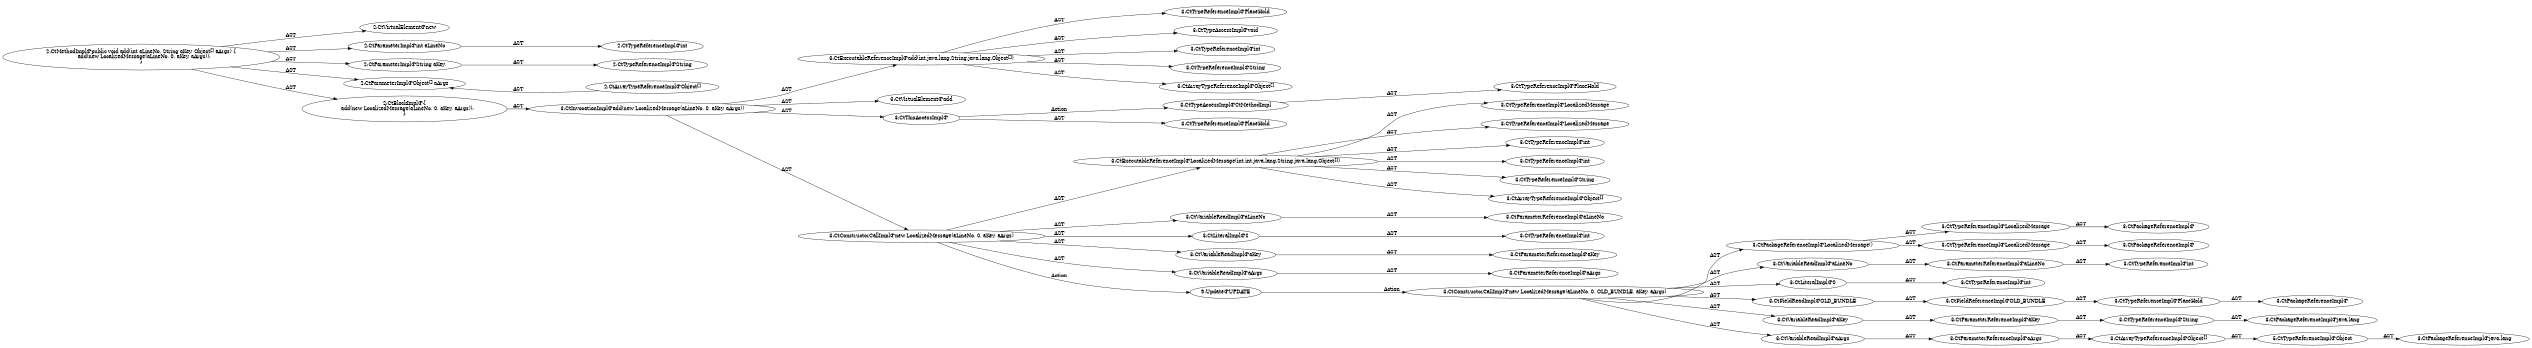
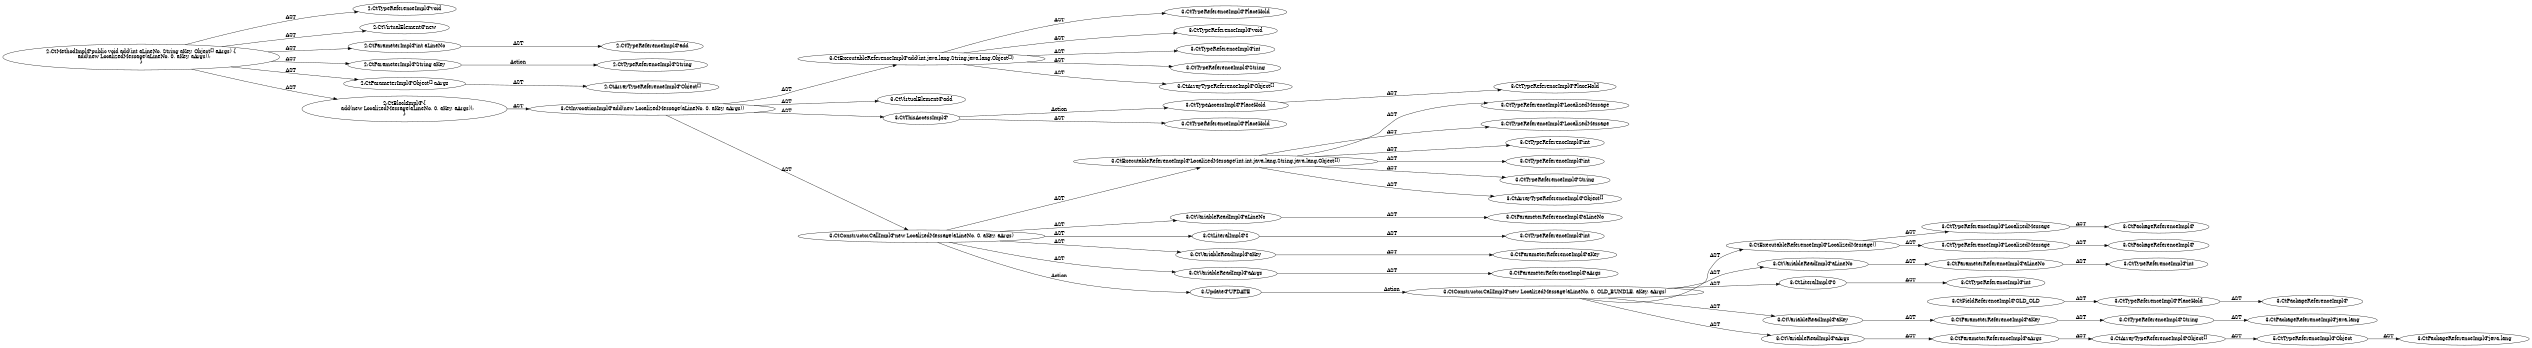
  digraph {
    rankdir=LR
    node [shape=ellipse]
+   n1 [label="2:CtTypeReferenceImpl@void"]
    n2 [label="2:CtVirtualElement@new"]
    n3 [label="2:CtParameterImpl@int aLineNo"]
-   n4 [label="2:CtTypeReferenceImpl@int"]
+   n4 [label="2:CtTypeReferenceImpl@add"]
    n5 [label="2:CtParameterImpl@String aKey"]
    n6 [label="2:CtTypeReferenceImpl@String"]
    n7 [label="2:CtParameterImpl@Object[] aArgs"]
    n8 [label="2:CtArrayTypeReferenceImpl@Object[]"]
    n9 [label="3:CtExecutableReferenceImpl@add(int,java.lang.String,java.lang.Object[])"]
    n10 [label="3:CtTypeReferenceImpl@PlaceHold"]
-   n11 [label="3:CtTypeAccessImpl@void"]
+   n11 [label="3:CtTypeReferenceImpl@void"]
    n12 [label="3:CtTypeReferenceImpl@int"]
    n13 [label="3:CtTypeReferenceImpl@String"]
    n14 [label="3:CtArrayTypeReferenceImpl@Object[]"]
    n15 [label="3:CtVirtualElement@add"]
-   n16 [label="3:CtTypeAccessImpl@CtMethodImpl"]
+   n16 [label="3:CtTypeAccessImpl@PlaceHold"]
    n17 [label="3:CtTypeReferenceImpl@PlaceHold"]
    n18 [label="3:CtThisAccessImpl@"]
    n19 [label="3:CtTypeReferenceImpl@PlaceHold"]
    n20 [label="3:CtExecutableReferenceImpl@LocalizedMessage(int,int,java.lang.String,java.lang.Object[])"]
    n21 [label="3:CtTypeReferenceImpl@LocalizedMessage"]
    n22 [label="3:CtTypeReferenceImpl@LocalizedMessage"]
    n23 [label="3:CtTypeReferenceImpl@int"]
    n24 [label="3:CtTypeReferenceImpl@int"]
    n25 [label="3:CtTypeReferenceImpl@String"]
    n26 [label="3:CtArrayTypeReferenceImpl@Object[]"]
    n27 [label="3:CtVariableReadImpl@aLineNo"]
    n28 [label="3:CtParameterReferenceImpl@aLineNo"]
    n29 [label="3:CtLiteralImpl@0"]
    n30 [label="3:CtTypeReferenceImpl@int"]
    n31 [label="3:CtVariableReadImpl@aKey"]
    n32 [label="3:CtParameterReferenceImpl@aKey"]
    n33 [label="3:CtVariableReadImpl@aArgs"]
    n34 [label="3:CtParameterReferenceImpl@aArgs"]
    n35 [label="3:CtConstructorCallImpl@new LocalizedMessage(aLineNo, 0, aKey, aArgs)"]
-   n36 [label="9:Update@UPDATE"]
+   n36 [label="3:Update@UPDATE"]
    n37 [label="3:CtConstructorCallImpl@new LocalizedMessage(aLineNo, 0, OLD_BUNDLE, aKey, aArgs)"]
    n38 [label="3:CtInvocationImpl@add(new LocalizedMessage(aLineNo, 0, aKey, aArgs))"]
    n39 [label="2:CtBlockImpl@\{\n    add(new LocalizedMessage(aLineNo, 0, aKey, aArgs));\n\}"]
    n40 [label="2:CtMethodImpl@public void add(int aLineNo, String aKey, Object[] aArgs) \{\n    add(new LocalizedMessage(aLineNo, 0, aKey, aArgs));\n\}"]
-   n41 [label="3:CtPackageReferenceImpl@LocalizedMessage()"]
+   n41 [label="3:CtExecutableReferenceImpl@LocalizedMessage()"]
    n42 [label="3:CtVariableReadImpl@aLineNo"]
    n43 [label="3:CtLiteralImpl@0"]
-   n44 [label="3:CtFieldReadImpl@OLD_BUNDLE"]
    n45 [label="3:CtVariableReadImpl@aKey"]
    n46 [label="3:CtVariableReadImpl@aArgs"]
    n47 [label="3:CtPackageReferenceImpl@"]
    n48 [label="3:CtTypeReferenceImpl@LocalizedMessage"]
    n49 [label="3:CtPackageReferenceImpl@"]
    n50 [label="3:CtTypeReferenceImpl@LocalizedMessage"]
    n51 [label="3:CtTypeReferenceImpl@int"]
    n52 [label="3:CtParameterReferenceImpl@aLineNo"]
    n53 [label="3:CtTypeReferenceImpl@int"]
    n54 [label="3:CtPackageReferenceImpl@"]
    n55 [label="3:CtTypeReferenceImpl@PlaceHold"]
-   n56 [label="3:CtFieldReferenceImpl@OLD_BUNDLE"]
+   n56 [label="3:CtFieldReferenceImpl@OLD_OLD"]
    n57 [label="3:CtPackageReferenceImpl@java.lang"]
    n58 [label="3:CtTypeReferenceImpl@String"]
    n59 [label="3:CtParameterReferenceImpl@aKey"]
    n60 [label="3:CtPackageReferenceImpl@java.lang"]
    n61 [label="5:CtTypeReferenceImpl@Object"]
    n62 [label="3:CtArrayTypeReferenceImpl@Object[]"]
    n63 [label="3:CtParameterReferenceImpl@aArgs"]
    n3 -> n4 [label=AST]
-   n5 -> n6 [label=AST]
-   n8 -> n7 [label=AST]
+   n5 -> n6 [label=Action]
+   n7 -> n8 [label=AST]
    n9 -> n10 [label=AST]
    n9 -> n11 [label=AST]
    n9 -> n12 [label=AST]
    n9 -> n13 [label=AST]
    n9 -> n14 [label=AST]
    n16 -> n17 [label=AST]
    n18 -> n16 [label=Action]
    n18 -> n19 [label=AST]
    n20 -> n21 [label=AST]
    n20 -> n22 [label=AST]
    n20 -> n23 [label=AST]
    n20 -> n24 [label=AST]
    n20 -> n25 [label=AST]
    n20 -> n26 [label=AST]
    n27 -> n28 [label=AST]
    n29 -> n30 [label=AST]
    n31 -> n32 [label=AST]
    n33 -> n34 [label=AST]
    n35 -> n20 [label=AST]
    n35 -> n27 [label=AST]
    n35 -> n29 [label=AST]
    n35 -> n31 [label=AST]
    n35 -> n33 [label=AST]
    n35 -> n36 [label=Action]
    n36 -> n37 [label=Action]
    n37 -> n41 [label=AST]
    n37 -> n42 [label=AST]
    n37 -> n43 [label=AST]
-   n37 -> n44 [label=AST]
    n37 -> n45 [label=AST]
    n37 -> n46 [label=AST]
    n38 -> n9 [label=AST]
    n38 -> n15 [label=AST]
    n38 -> n18 [label=AST]
    n38 -> n35 [label=AST]
    n39 -> n38 [label=AST]
+   n40 -> n1 [label=AST]
    n40 -> n2 [label=AST]
    n40 -> n3 [label=AST]
    n40 -> n5 [label=AST]
    n40 -> n7 [label=AST]
    n40 -> n39 [label=AST]
    n41 -> n48 [label=AST]
    n41 -> n50 [label=AST]
    n42 -> n52 [label=AST]
    n43 -> n53 [label=AST]
-   n44 -> n56 [label=AST]
    n45 -> n59 [label=AST]
    n46 -> n63 [label=AST]
    n48 -> n47 [label=AST]
    n50 -> n49 [label=AST]
    n52 -> n51 [label=AST]
    n55 -> n54 [label=AST]
    n56 -> n55 [label=AST]
    n58 -> n57 [label=AST]
    n59 -> n58 [label=AST]
    n61 -> n60 [label=AST]
    n62 -> n61 [label=AST]
    n63 -> n62 [label=AST]
  }
